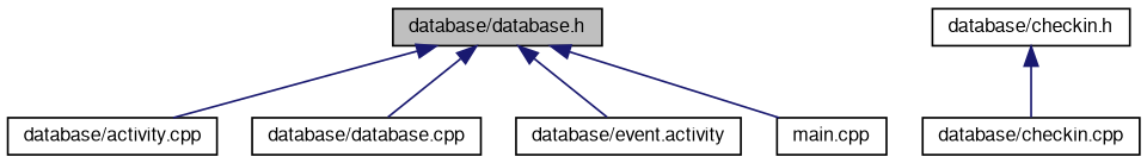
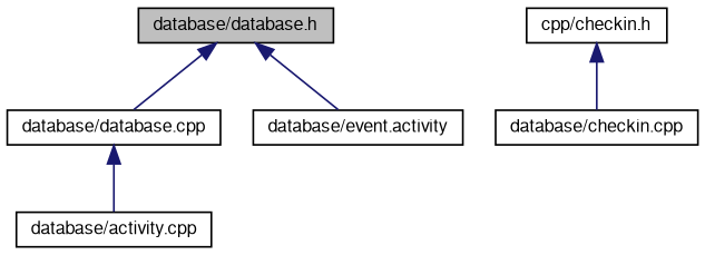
  digraph {
    node [color=black fillcolor=white fontname=FreeSans fontsize=10 shape=record style=filled]
    edge [color=midnightblue dir=back fontname=FreeSans fontsize=10 labelfontname=FreeSans labelfontsize=10 style=solid]
    n1 [fillcolor=grey75 fontcolor=black height=0.2 label="database/database.h" width=0.4]
    n2 [height=0.2 label="database/activity.cpp" width=0.4]
    n3 [height=0.2 label="database/database.cpp" width=0.4]
    n4 [height=0.2 label="database/event.activity" width=0.4]
-   n5 [height=0.2 label="main.cpp" width=0.4]
-   n6 [height=0.2 label="database/checkin.h" width=0.4]
+   n6 [height=0.2 label="cpp/checkin.h" width=0.4]
    n7 [height=0.2 label="database/checkin.cpp" width=0.4]
-   n1 -> n2
+   n3 -> n2
    n1 -> n3
    n1 -> n4
-   n1 -> n5
    n6 -> n7
  }
